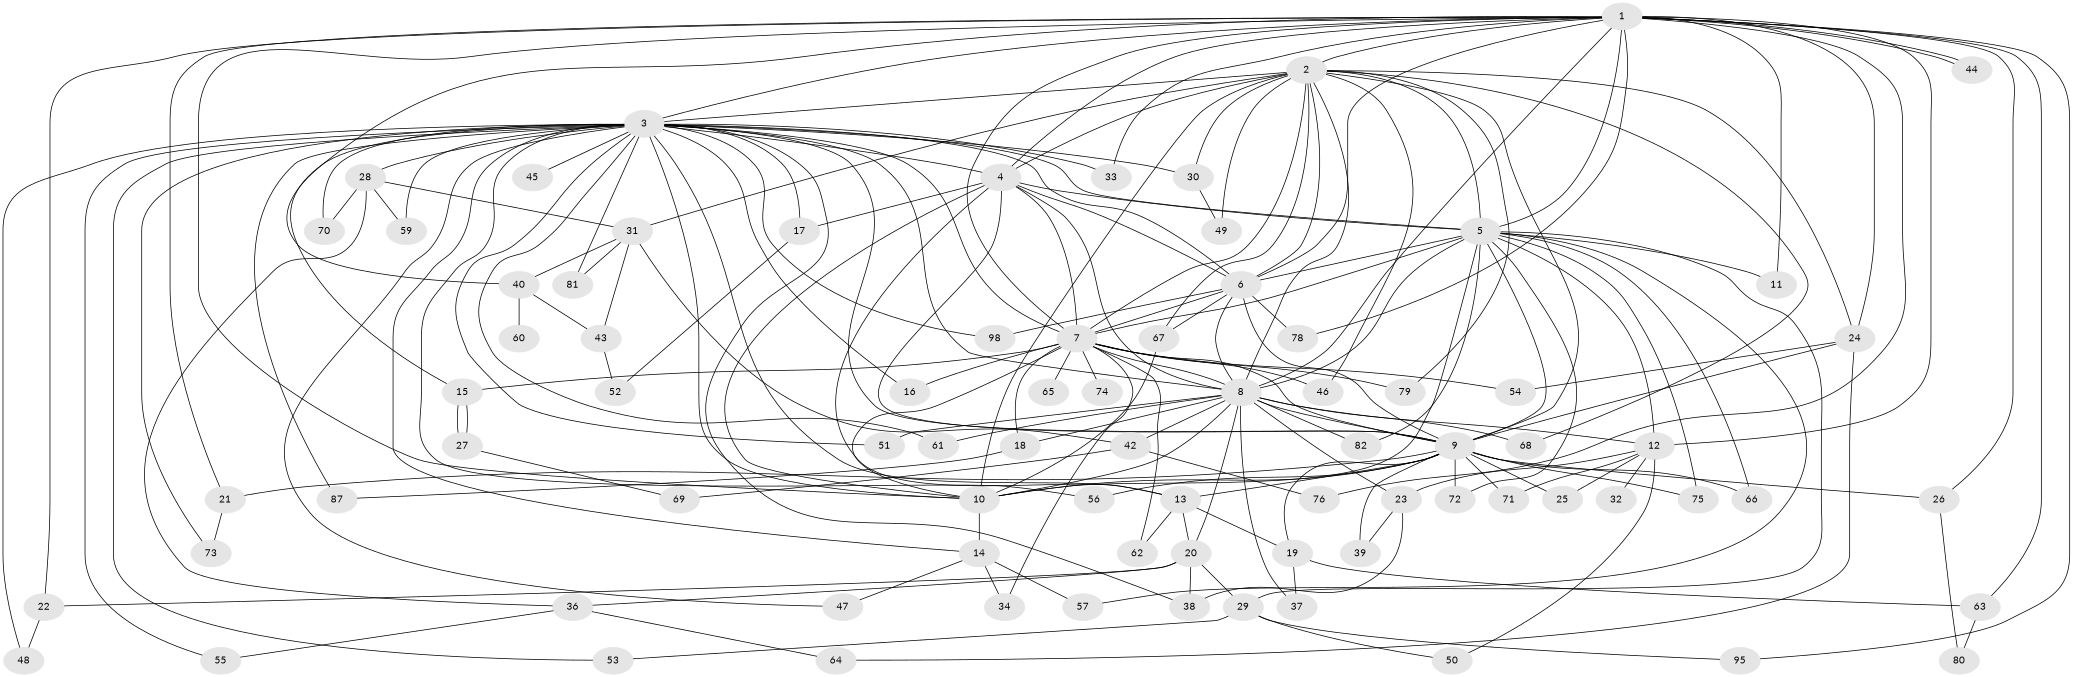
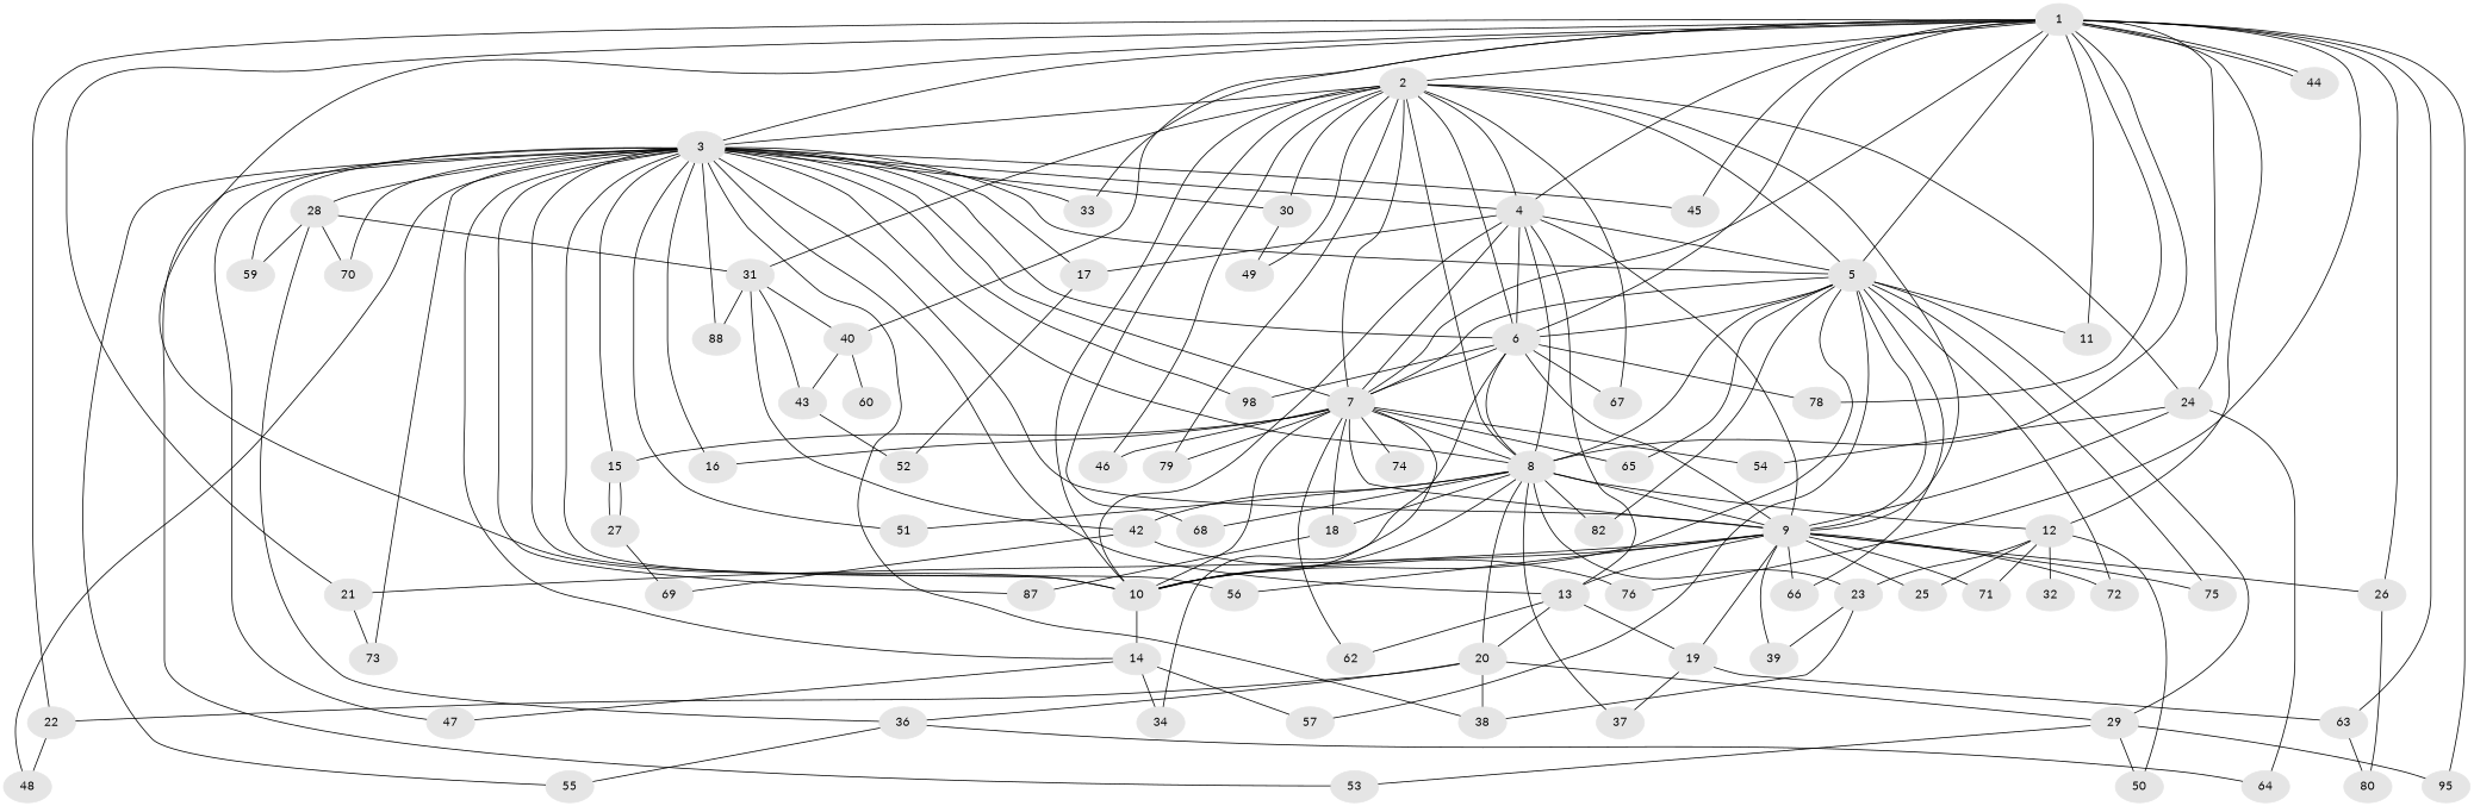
  graph {
    fontname=Lato
    node [color=gray90 fontname=Lato style=filled]
    edge [fontname=Lato]
    1
    2
    3
    4
    5
    6
    7
    8
    10
    11
    12
    21
    22
    24
    26
    33
    n17 [label=95]
    40
    44
    45
    63
    76
    78
    9
    30
    31
    46
    49
    67
    68
    79
    13
    14
    15
    16
    17
    28
    47
    48
    51
    53
    55
    56
    n44 [label=98]
    59
-   61
    70
    73
    n49 [label=87]
-   81
+   81 [label=88]
    38
    29
    57
    65
    66
    72
    75
    82
    74
    18
    34
    54
    62
    20
    23
    37
    42
    19
    25
    39
    71
    32
    50
    64
    80
    43
    60
    27
    52
    36
    69
    1 -- 2
    1 -- 3
    1 -- 4
    1 -- 5
    1 -- 6
    1 -- 7
    1 -- 8
    1 -- 10
    1 -- 11
    1 -- 12
    1 -- 21
    1 -- 22
    1 -- 24
    1 -- 26
    1 -- 33
    1 -- n17
    1 -- 40
    1 -- 44
    1 -- 44
+   1 -- 45
    1 -- 63
    1 -- 76
    1 -- 78
    2 -- 3
    2 -- 4
    2 -- 5
    2 -- 6
    2 -- 7
    2 -- 8
    2 -- 10
    2 -- 24
    2 -- 9
    2 -- 30
    2 -- 31
    2 -- 46
    2 -- 49
    2 -- 67
    2 -- 68
    2 -- 79
    3 -- 4
    3 -- 5
    3 -- 6
    3 -- 7
    3 -- 8
    3 -- 10
    3 -- 33
    3 -- 45
    3 -- 9
    3 -- 30
    3 -- 13
    3 -- 14
    3 -- 15
    3 -- 16
    3 -- 17
    3 -- 28
    3 -- 47
    3 -- 48
    3 -- 51
    3 -- 53
    3 -- 55
    3 -- 56
    3 -- n44
    3 -- 59
-   3 -- 61
    3 -- 70
    3 -- 73
    3 -- n49
    3 -- 81
    3 -- 38
    4 -- 5
    4 -- 6
    4 -- 7
    4 -- 8
    4 -- 10
    4 -- 9
    4 -- 13
    4 -- 17
    5 -- 6
    5 -- 7
    5 -- 8
    5 -- 10
    5 -- 11
    5 -- 9
    5 -- 29
    5 -- 57
-   5 -- 12
+   5 -- 65
    5 -- 66
    5 -- 72
    5 -- 75
    5 -- 82
    6 -- 7
    6 -- 8
-   67 -- 10
+   6 -- 10
    6 -- 78
    6 -- 9
    6 -- 67
    6 -- n44
    7 -- 8
    7 -- 10
    7 -- 9
    7 -- 46
    7 -- 79
    7 -- 15
    7 -- 16
    7 -- 65
    7 -- 74
    7 -- 18
    7 -- 34
    7 -- 54
    7 -- 62
    8 -- 10
    8 -- 12
    8 -- 9
    8 -- 68
    8 -- 51
-   8 -- 61
    8 -- 82
    8 -- 18
    8 -- 20
    8 -- 23
    8 -- 37
    8 -- 42
    10 -- 14
    12 -- 23
    12 -- 25
    12 -- 71
    12 -- 32
    12 -- 50
    21 -- 73
    22 -- 48
    24 -- 9
    24 -- 54
    24 -- 64
    26 -- 80
    40 -- 43
    40 -- 60
    63 -- 80
    9 -- 10
    9 -- 21
    9 -- 26
    9 -- 13
    9 -- 56
    9 -- 66
    9 -- 72
    9 -- 75
    9 -- 19
    9 -- 25
    9 -- 39
    9 -- 71
    30 -- 49
    31 -- 40
    31 -- 81
    31 -- 42
    31 -- 43
    13 -- 62
    13 -- 20
    13 -- 19
    14 -- 47
    14 -- 57
    14 -- 34
    15 -- 27
    15 -- 27
    17 -- 52
    28 -- 31
    28 -- 59
    28 -- 70
    28 -- 36
    29 -- n17
    29 -- 53
    29 -- 50
    18 -- n49
    20 -- 22
    20 -- 38
    20 -- 29
    20 -- 36
    23 -- 38
    23 -- 39
    42 -- 76
    42 -- 69
    19 -- 63
    19 -- 37
    43 -- 52
    27 -- 69
    36 -- 55
    36 -- 64
  }
